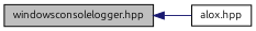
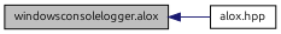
  digraph {
    rankdir=LR
    fontname=Ubuntu
    node [color=black fontname=Ubuntu fontsize=10 shape=record style=filled]
-   n1 [fillcolor=grey75 fontcolor=black height=0.2 label="windowsconsolelogger.hpp" width=0.4]
+   n1 [fillcolor=grey75 fontcolor=black height=0.2 label="windowsconsolelogger.alox" width=0.4]
    n2 [fillcolor=white height=0.2 label="alox.hpp" width=0.4]
    n1 -> n2 [color=midnightblue dir=back fontname=Ubuntu fontsize=10 labelfontname=Helvetica labelfontsize=10 style=solid]
  }
